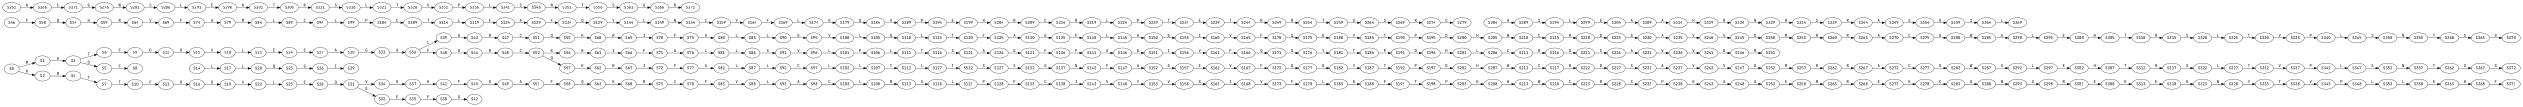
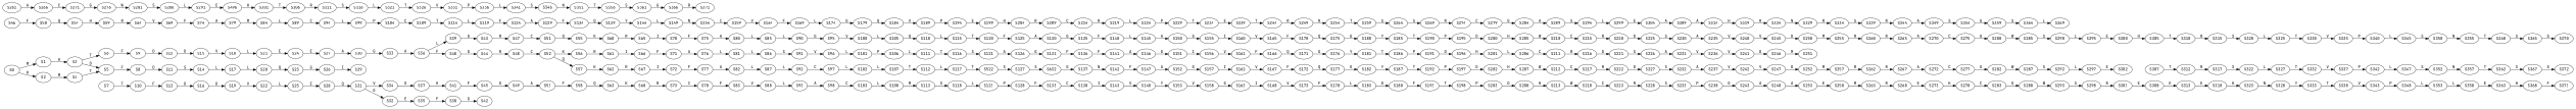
  strict digraph {
    fontname="JetBrains Mono"
    rankdir=LR
    node [fontname="JetBrains Mono"]
    edge [fontname="JetBrains Mono"]
    S0
    S1
    S2
    S3
    S4
    S5
    S6
    S7
    S8
    S9
    S10
+   S11
    S12
    S13
    S14
    S15
    S16
    S17
    S18
    S19
    S20
    S21
    S22
    S23
    S24
    S25
    S26
    S27
    S28
    S29
    S30
    S31
    S33
    S32
    S34
    S35
    S36
    S37
    S38
    S39
    S40
    S41
    S42
    S43
    S44
    S45
    S47
    S48
    S49
    S46
    S50
    S51
    S52
    S53
    S54
    S55
    S56
    S57
    S58
    S59
    S60
    S61
    S62
    S63
    S64
    S65
    S66
    S67
    S68
    S69
    S70
    S71
    S72
    S73
    S74
    S75
    S76
    S77
    S78
    S79
    S80
    S81
    S82
    S83
    S84
    S85
    S86
    S87
    S88
    S89
    S90
    S91
    S92
    S93
    S94
    S95
    S96
    S97
    S98
    S99
    S100
    S101
    S102
    S103
    S104
    S105
    S106
    S107
    S108
    S109
    S110
    S111
    S112
    S113
    S114
    S115
    S116
    S117
    S118
    S119
    S120
    S121
    n123 [label=S522]
    S123
    S124
    S125
    S126
    S127
    S128
    S129
    S130
    S131
-   S132
+   S132 [label=S632]
    S133
    S134
    S135
    S136
    S137
    S138
    S139
    S140
    S141
    S142
    S143
    S144
    S145
    S146
    S147
    S148
    S149
    S150
    S151
    S152
    S153
    S154
    S155
    S156
    S157
    S158
    S159
    S160
    S161
    S162
    S163
    S164
    S165
    S166
    S167
    S168
    S169
    S170
    S171
    S172
    S173
    S174
    S175
    S176
    S177
    S178
    S179
    S180
    S181
    S182
    S183
    S184
    S185
    S186
    S187
    S188
    S189
    S190
    S191
    S192
    S193
    S194
    S195
    S196
    S197
    S198
    S199
    S200
    S201
    S202
    S203
    S204
    S205
    S206
    S207
    S208
    S209
    S210
    S211
    S212
    S213
    S214
    S215
    S216
    S217
    S218
    S219
    S220
    S221
    S222
    S223
    S224
    S225
    S226
    S227
    S228
    S229
    S230
    S231
    S232
    S233
    S234
    S235
    S236
    S237
    S238
    S239
    S240
    S241
    S242
    S243
    S244
    S245
    S246
    S247
    S248
    S249
    S250
    S251
    S252
    S253
    S254
    S255
    S257
    S258
    S259
    S260
    S262
    S263
    S264
    S265
    S261
    S266
    S267
    S268
    S269
    S270
    S271
    S272
    S273
    S274
    S275
    S276
    S277
    S278
    S279
    S280
    S281
    S282
    S283
    S284
    S285
    S286
    S287
    S288
    S289
    S290
    S291
    S292
    S293
    S294
    S295
-   S296
+   S296 [label=S496]
    S297
    S298
    S299
    S300
    S301
    S302
    S303
    S304
    S305
    S306
    S307
    S308
    S309
    S310
    S311
    S312
    S313
    S314
    S315
    S316
    S317
    S318
    S319
    S320
    S321
    S322
    S323
    S324
    S325
    S326
    S327
    S328
    S329
    S330
    S331
    S332
    S333
    S334
    S335
    S336
    S337
    S338
    S339
    S340
    S341
    S342
    S343
    S344
    S345
    S346
    S347
    S348
    S349
    S350
    S351
    S352
    S353
    S354
    S355
    S356
    S357
    S358
    S359
    S360
    S361
    S362
    S363
    S364
    S365
    S366
    S367
    S368
    S369
    S370
    S371
    S372
    S373
    S0 -> S1 [label=M]
    S0 -> S2 [label=K]
    S1 -> S3 [label=A]
    S2 -> S4 [label=M]
    S3 -> S5 [label=D]
    S3 -> S6 [label=T]
-   S4 -> S7 [label=T]
+   S4 -> S5 [label=T]
    S5 -> S8 [label=F]
    S6 -> S9 [label=F]
    S7 -> S10 [label=T]
+   S8 -> S11 [label=D]
    S9 -> S12 [label=D]
    S10 -> S13 [label=F]
+   S11 -> S14 [label=S]
    S12 -> S15 [label=D]
    S13 -> S16 [label=D]
    S14 -> S17 [label=L]
    S15 -> S18 [label=V]
    S16 -> S19 [label=D]
    S17 -> S20 [label=L]
    S18 -> S21 [label=L]
    S19 -> S22 [label=V]
    S20 -> S23 [label=Q]
    S21 -> S24 [label=E]
    S22 -> S25 [label=L]
    S23 -> S26 [label=G]
    S24 -> S27 [label=E]
    S25 -> S28 [label=E]
    S26 -> S29 [label=I]
    S27 -> S30 [label=A]
    S28 -> S31 [label=Q]
    S30 -> S33 [label=G]
    S31 -> S32 [label=G]
    S31 -> S34 [label=V]
    S33 -> S36 [label=A]
    S32 -> S35 [label=E]
    S34 -> S37 [label=G]
    S35 -> S38 [label=F]
    S36 -> S39 [label=L]
    S36 -> S40 [label=F]
    S37 -> S41 [label=K]
    S38 -> S42 [label=G]
    S39 -> S43 [label=G]
    S40 -> S44 [label=G]
    S41 -> S45 [label=F]
    S43 -> S47 [label=R]
    S44 -> S48 [label=R]
    S45 -> S49 [label=G]
    S47 -> S51 [label=C]
    S48 -> S52 [label=C]
    S49 -> S53 [label=A]
    S46 -> S50 [label=F]
    S50 -> S54 [label=Q]
    S51 -> S55 [label=Q]
    S52 -> S56 [label=K]
    S52 -> S57 [label=Q]
    S53 -> S58 [label=F]
    S54 -> S59 [label=H]
    S55 -> S60 [label=K]
    S56 -> S61 [label=R]
    S57 -> S62 [label=K]
    S58 -> S63 [label=Q]
    S59 -> S64 [label=R]
    S60 -> S65 [label=R]
    S61 -> S66 [label=I]
    S62 -> S67 [label=R]
    S63 -> S68 [label=K]
    S64 -> S69 [label=V]
    S65 -> S70 [label=I]
    S66 -> S71 [label=F]
    S67 -> S72 [label=I]
    S68 -> S73 [label=R]
    S69 -> S74 [label=F]
    S70 -> S75 [label=F]
    S71 -> S76 [label=A]
    S72 -> S77 [label=F]
    S73 -> S78 [label=I]
    S74 -> S79 [label=A]
    S75 -> S80 [label=A]
    S76 -> S81 [label=L]
    S77 -> S82 [label=A]
    S78 -> S83 [label=F]
    S79 -> S84 [label=M]
    S80 -> S85 [label=L]
    S81 -> S86 [label=L]
    S82 -> S87 [label=L]
    S83 -> S88 [label=V]
    S84 -> S89 [label=L]
    S85 -> S90 [label=L]
    S86 -> S91 [label=S]
    S87 -> S92 [label=L]
    S88 -> S93 [label=L]
    S89 -> S94 [label=C]
    S90 -> S95 [label=G]
    S91 -> S96 [label=V]
    S92 -> S97 [label=C]
    S93 -> S98 [label=A]
    S94 -> S99 [label=L]
    S95 -> S100 [label=V]
    S96 -> S101 [label=L]
    S97 -> S102 [label=L]
    S98 -> S103 [label=C]
    S99 -> S104 [label=P]
    S100 -> S105 [label=L]
    S101 -> S106 [label=P]
    S102 -> S107 [label=L]
    S103 -> S108 [label=L]
    S104 -> S109 [label=C]
    S105 -> S110 [label=Q]
    S106 -> S111 [label=L]
    S107 -> S112 [label=T]
    S108 -> S113 [label=M]
    S109 -> S114 [label=T]
    S110 -> S115 [label=L]
    S111 -> S116 [label=T]
    S112 -> S117 [label=L]
    S113 -> S118 [label=S]
    S114 -> S119 [label=L]
    S115 -> S120 [label=T]
    S116 -> S121 [label=S]
    S117 -> n123 [label=T]
    S118 -> S123 [label=L]
    S119 -> S124 [label=F]
    S120 -> S125 [label=F]
    S121 -> S126 [label=A]
    n123 -> S127 [label=S]
    S123 -> S128 [label=P]
    S124 -> S129 [label=A]
    S125 -> S130 [label=A]
    S126 -> S131 [label=G]
    S127 -> S132 [label=S]
    S128 -> S133 [label=F]
    S129 -> S134 [label=F]
    S130 -> S135 [label=G]
    S131 -> S136 [label=F]
    S132 -> S137 [label=G]
    S133 -> S138 [label=C]
    S134 -> S139 [label=Q]
    S135 -> S140 [label=F]
    S136 -> S141 [label=F]
    S137 -> S142 [label=N]
    S138 -> S143 [label=I]
    S139 -> S144 [label=Y]
    S140 -> S145 [label=L]
    S141 -> S146 [label=A]
    S142 -> S147 [label=F]
    S143 -> S148 [label=V]
    S144 -> S149 [label=L]
    S145 -> S150 [label=A]
    S146 -> S151 [label=G]
    S147 -> S152 [label=A]
    S148 -> S153 [label=Y]
    S149 -> S154 [label=N]
    S150 -> S155 [label=G]
    S151 -> S156 [label=I]
    S152 -> S157 [label=G]
    S153 -> S158 [label=V]
    S154 -> S159 [label=I]
    S155 -> S160 [label=I]
    S156 -> S161 [label=V]
    S157 -> S162 [label=I]
    S158 -> S163 [label=G]
    S159 -> S164 [label=V]
    S160 -> S165 [label=V]
    S161 -> S166 [label=F]
    S162 -> S167 [label=V]
    S163 -> S168 [label=I]
    S164 -> S169 [label=F]
    S165 -> S170 [label=F]
    S166 -> S171 [label=Q]
    S167 -> S172 [label=F]
    S168 -> S173 [label=V]
    S169 -> S174 [label=L]
    S170 -> S175 [label=Q]
    S171 -> S176 [label=G]
    S172 -> S177 [label=Q]
    S173 -> S178 [label=F]
    S174 -> S179 [label=G]
    S175 -> S180 [label=G]
    S176 -> S181 [label=Y]
    S177 -> S182 [label=G]
    S178 -> S183 [label=L]
    S179 -> S184 [label=Q]
    S180 -> S185 [label=Y]
    S181 -> S186 [label=T]
    S182 -> S187 [label=Y]
    S183 -> S188 [label=G]
    S184 -> S189 [label=V]
    S185 -> S190 [label=T]
    S186 -> S191 [label=P]
    S187 -> S192 [label=T]
    S188 -> S193 [label=F]
    S189 -> S194 [label=P]
    S190 -> S195 [label=P]
    S191 -> S196 [label=D]
    S192 -> S197 [label=P]
    S193 -> S198 [label=T]
    S194 -> S199 [label=E]
    S195 -> S200 [label=D]
    S196 -> S201 [label=H]
    S197 -> S202 [label=D]
    S198 -> S203 [label=P]
    S199 -> S204 [label=H]
    S200 -> S205 [label=H]
    S201 -> S206 [label=L]
    S202 -> S207 [label=H]
    S203 -> S208 [label=D]
    S204 -> S209 [label=R]
    S205 -> S210 [label=W]
    S206 -> S211 [label=C]
    S207 -> S212 [label=W]
    S208 -> S213 [label=H]
    S209 -> S214 [label=C]
    S210 -> S215 [label=C]
    S211 -> S216 [label=R]
    S212 -> S217 [label=C]
    S213 -> S218 [label=W]
    S214 -> S219 [label=R]
    S215 -> S220 [label=R]
    S216 -> S221 [label=D]
    S217 -> S222 [label=R]
    S218 -> S223 [label=C]
    S219 -> S224 [label=L]
    S220 -> S225 [label=D]
    S221 -> S226 [label=S]
    S222 -> S227 [label=D]
    S223 -> S228 [label=R]
    S224 -> S229 [label=P]
    S225 -> S230 [label=S]
    S226 -> S231 [label=A]
    S227 -> S232 [label=S]
    S228 -> S233 [label=S]
    S229 -> S234 [label=T]
    S230 -> S235 [label=A]
    S231 -> S236 [label=V]
    S232 -> S237 [label=A]
    S233 -> S238 [label=P]
    S234 -> S239 [label=E]
    S235 -> S240 [label=V]
    S236 -> S241 [label=V]
    S237 -> S242 [label=V]
    S238 -> S243 [label=G]
    S239 -> S244 [label=T]
    S240 -> S245 [label=V]
    S241 -> S246 [label=D]
    S242 -> S247 [label=V]
    S243 -> S248 [label=A]
    S244 -> S249 [label=R]
    S245 -> S250 [label=D]
    S246 -> S251 [label=M]
    S247 -> S252 [label=D]
    S248 -> S253 [label=A]
    S249 -> S254 [label=R]
    S250 -> S255 [label=M]
    S252 -> S257 [label=M]
    S253 -> S258 [label=E]
    S254 -> S259 [label=T]
    S255 -> S260 [label=R]
    S257 -> S262 [label=R]
    S258 -> S263 [label=M]
    S259 -> S264 [label=S]
    S260 -> S265 [label=R]
    S262 -> S267 [label=R]
    S263 -> S268 [label=R]
    S264 -> S269 [label=S]
    S265 -> S270 [label=A]
    S261 -> S266 [label=A]
    S266 -> S271 [label=C]
    S267 -> S272 [label=A]
    S268 -> S273 [label=E]
    S269 -> S274 [label=R]
    S270 -> S275 [label=C]
    S271 -> S276 [label=G]
    S272 -> S277 [label=C]
    S273 -> S278 [label=K]
    S274 -> S279 [label=C]
    S275 -> S280 [label=G]
    S276 -> S281 [label=W]
    S277 -> S282 [label=G]
    S278 -> S283 [label=C]
+   S279 -> S284 [label=G]
    S280 -> S285 [label=W]
    S281 -> S286 [label=S]
    S282 -> S287 [label=W]
    S283 -> S288 [label=G]
    S284 -> S289 [label=A]
    S285 -> S290 [label=S]
    S286 -> S291 [label=L]
    S287 -> S292 [label=S]
    S288 -> S293 [label=W]
    S289 -> S294 [label=S]
    S290 -> S295 [label=L]
    S291 -> S296 [label=E]
    S292 -> S297 [label=L]
    S293 -> S298 [label=S]
    S294 -> S299 [label=L]
    S295 -> S300 [label=E]
    S296 -> S301 [label=H]
    S297 -> S302 [label=E]
    S298 -> S303 [label=R]
    S299 -> S304 [label=E]
    S300 -> S305 [label=H]
    S301 -> S306 [label=T]
-   S302 -> S307 [label=H]
    S303 -> S308 [label=E]
    S304 -> S309 [label=A]
    S305 -> S310 [label=T]
    S306 -> S311 [label=R]
    S307 -> S312 [label=T]
    S308 -> S313 [label=E]
    S309 -> S314 [label=A]
    S310 -> S315 [label=R]
    S311 -> S316 [label=S]
    S312 -> S317 [label=R]
    S313 -> S318 [label=E]
    S314 -> S319 [label=H]
    S315 -> S320 [label=S]
    S316 -> S321 [label=L]
    S317 -> S322 [label=S]
    S318 -> S323 [label=K]
    S319 -> S324 [label=R]
    S320 -> S325 [label=L]
    S321 -> S326 [label=T]
    S322 -> S327 [label=L]
    S323 -> S328 [label=N]
    S324 -> S329 [label=N]
    S325 -> S330 [label=T]
    S326 -> S331 [label=V]
    S327 -> S332 [label=T]
    S328 -> S333 [label=Y]
    S329 -> S334 [label=R]
    S330 -> S335 [label=V]
    S331 -> S336 [label=P]
    S332 -> S337 [label=V]
    S333 -> S338 [label=T]
    S334 -> S339 [label=S]
    S335 -> S340 [label=P]
    S336 -> S341 [label=L]
    S337 -> S342 [label=P]
    S338 -> S343 [label=V]
    S339 -> S344 [label=R]
    S340 -> S345 [label=L]
    S341 -> S346 [label=S]
    S342 -> S347 [label=L]
    S343 -> S348 [label=P]
    S344 -> S349 [label=A]
    S345 -> S350 [label=S]
    S346 -> S351 [label=N]
    S347 -> S352 [label=S]
    S348 -> S353 [label=L]
    S349 -> S354 [label=S]
    S350 -> S355 [label=N]
    S351 -> S356 [label=T]
    S352 -> S357 [label=N]
    S353 -> S358 [label=L]
    S354 -> S359 [label=G]
    S355 -> S360 [label=T]
    S356 -> S361 [label=S]
    S357 -> S362 [label=T]
    S358 -> S363 [label=E]
    S359 -> S364 [label=S]
    S360 -> S365 [label=S]
    S361 -> S366 [label=G]
    S362 -> S367 [label=S]
    S363 -> S368 [label=H]
    S364 -> S369 [label=L]
    S365 -> S370 [label=G]
    S366 -> S371 [label=R]
    S367 -> S372 [label=G]
    S368 -> S373 [label=F]
  }
